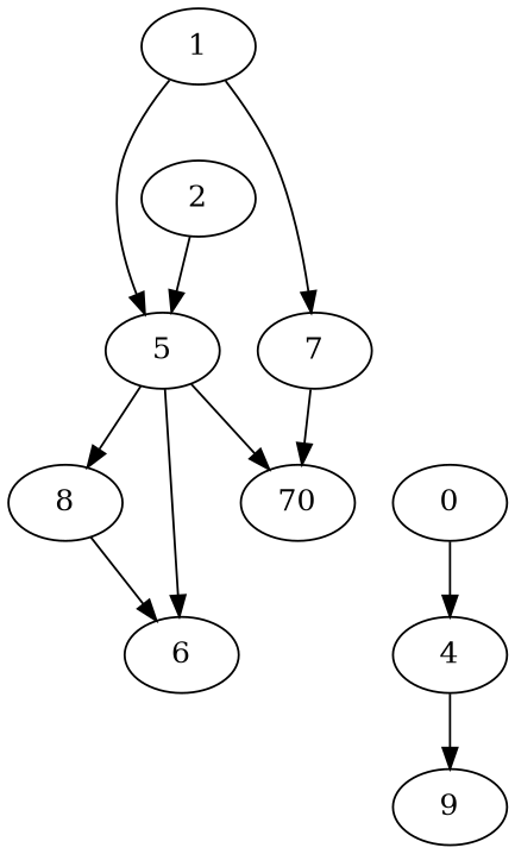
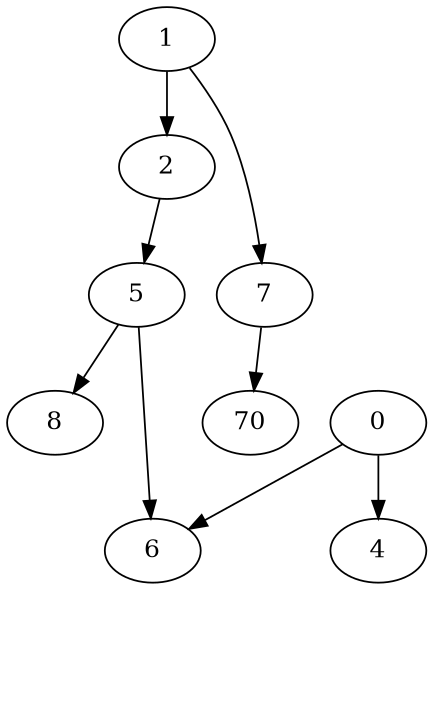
  digraph {
    node [alpha=0.00]
    1 [alpha=0.01 expect_size=27373568]
    5 [alpha=0.14 expect_size=48116736]
    7 [alpha=0.07 expect_size=30397440]
    8 [alpha=0.06 expect_size=16273408]
    n5 [alpha=0.17 expect_size=10838016 label=70]
    6 [expect_size=14453760]
    2 [alpha=0.16 expect_size=51335168]
    n8 [alpha=0.05 expect_size=38216704 label=0]
    4 [expect_size=19299328]
-   9 [alpha=0.13 expect_size=43928576]
-   1 -> 5
+   1 -> 2
    1 -> 7
    5 -> 8
-   5 -> n5
    5 -> 6
    7 -> n5
    2 -> 5
-   8 -> 6
+   n8 -> 6
    n8 -> 4
-   4 -> 9
  }
